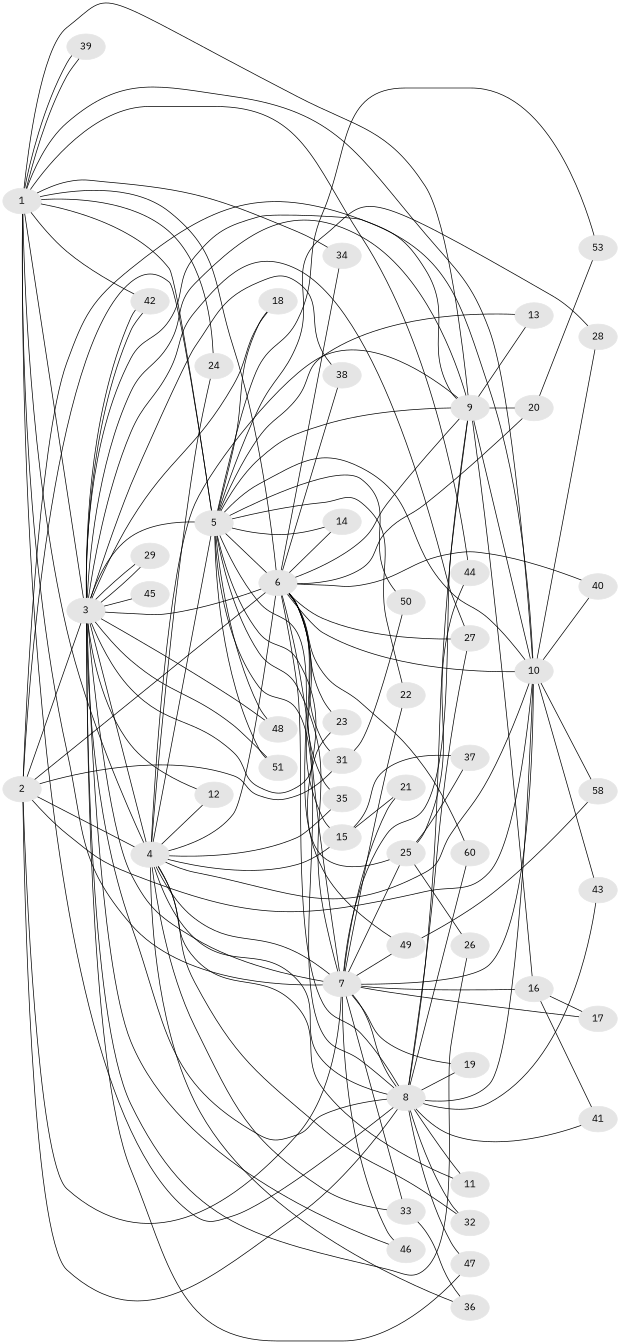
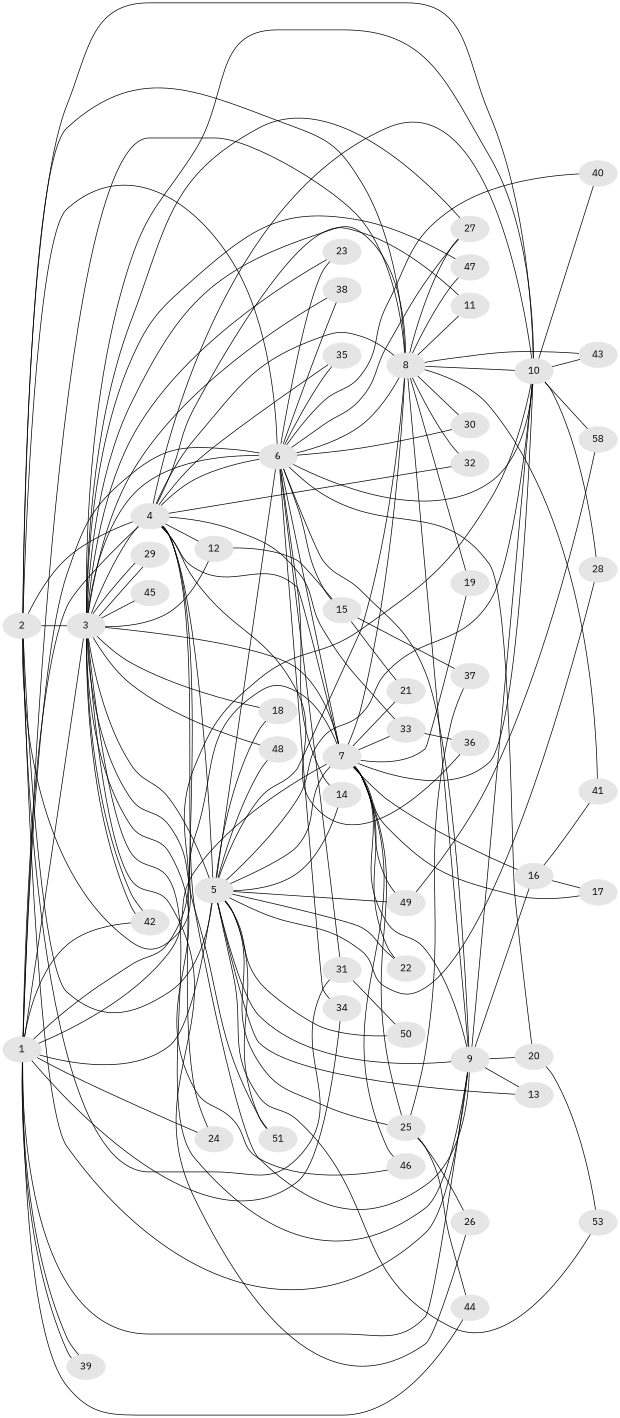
  graph {
    fontname="IBM Plex Sans"
    rankdir=LR
    node [color=gray90 fontname="IBM Plex Sans" style=filled]
    edge [fontname="IBM Plex Sans"]
    1
    3
    4
    5
    6
    7
    8
    9
    10
    24
    34
    39
    44
    42
    2
    31
    12
    18
    23
    26
    27
    29
    38
    45
    46
    47
    48
    51
    11
    15
    32
    33
    35
    36
    13
    14
    22
    25
    28
    49
    50
    53
    20
-   30 [label=60]
+   30
    40
    16
    17
    19
    21
    41
    43
    n52 [label=58]
    37
    1 -- 3
    1 -- 4
    1 -- 5
    1 -- 6
    1 -- 7
    1 -- 8
    1 -- 9
    1 -- 10
    1 -- 24
    1 -- 34
    1 -- 39
    1 -- 39
    1 -- 44
    1 -- 42
    3 -- 4
    3 -- 5
    3 -- 6
    3 -- 7
    3 -- 8
    3 -- 9
    3 -- 10
    3 -- 42
    3 -- 42
    3 -- 12
    3 -- 18
    3 -- 23
    3 -- 26
    3 -- 27
    3 -- 29
    3 -- 29
    3 -- 38
    3 -- 45
    3 -- 46
    3 -- 47
    3 -- 48
    3 -- 51
    4 -- 5
    4 -- 6
    4 -- 7
    4 -- 8
    4 -- 9
    4 -- 10
    4 -- 24
    4 -- 12
    4 -- 11
-   4 -- 15
+   12 -- 15
    4 -- 32
    4 -- 33
    4 -- 35
    4 -- 36
    5 -- 6
    5 -- 7
    5 -- 8
    5 -- 9
    5 -- 10
    5 -- 18
    5 -- 48
    5 -- 51
    5 -- 13
    5 -- 14
    5 -- 22
    5 -- 25
    5 -- 28
    5 -- 49
    5 -- 50
    5 -- 53
    6 -- 7
    6 -- 8
    6 -- 9
    6 -- 10
    6 -- 34
    6 -- 31
    6 -- 23
    6 -- 27
    6 -- 38
    6 -- 15
    6 -- 35
    6 -- 14
    6 -- 20
    6 -- 30
    6 -- 40
    7 -- 8
    7 -- 9
    7 -- 10
    7 -- 46
    7 -- 33
    7 -- 22
    7 -- 25
    7 -- 49
    7 -- 16
    7 -- 17
    7 -- 19
    7 -- 21
    8 -- 9
    8 -- 10
    8 -- 27
    8 -- 47
    8 -- 11
    8 -- 32
    8 -- 30
    8 -- 19
    8 -- 41
    8 -- 43
    9 -- 10
    9 -- 13
    9 -- 20
    9 -- 16
    10 -- 28
    10 -- 40
    10 -- 43
    10 -- n52
    2 -- 3
    2 -- 4
    2 -- 5
    2 -- 6
    2 -- 7
    2 -- 8
    2 -- 9
    2 -- 10
    2 -- 31
    31 -- 50
    15 -- 21
    15 -- 37
    33 -- 36
    25 -- 44
    25 -- 26
    25 -- 37
    49 -- n52
    20 -- 53
    16 -- 17
    16 -- 41
  }
